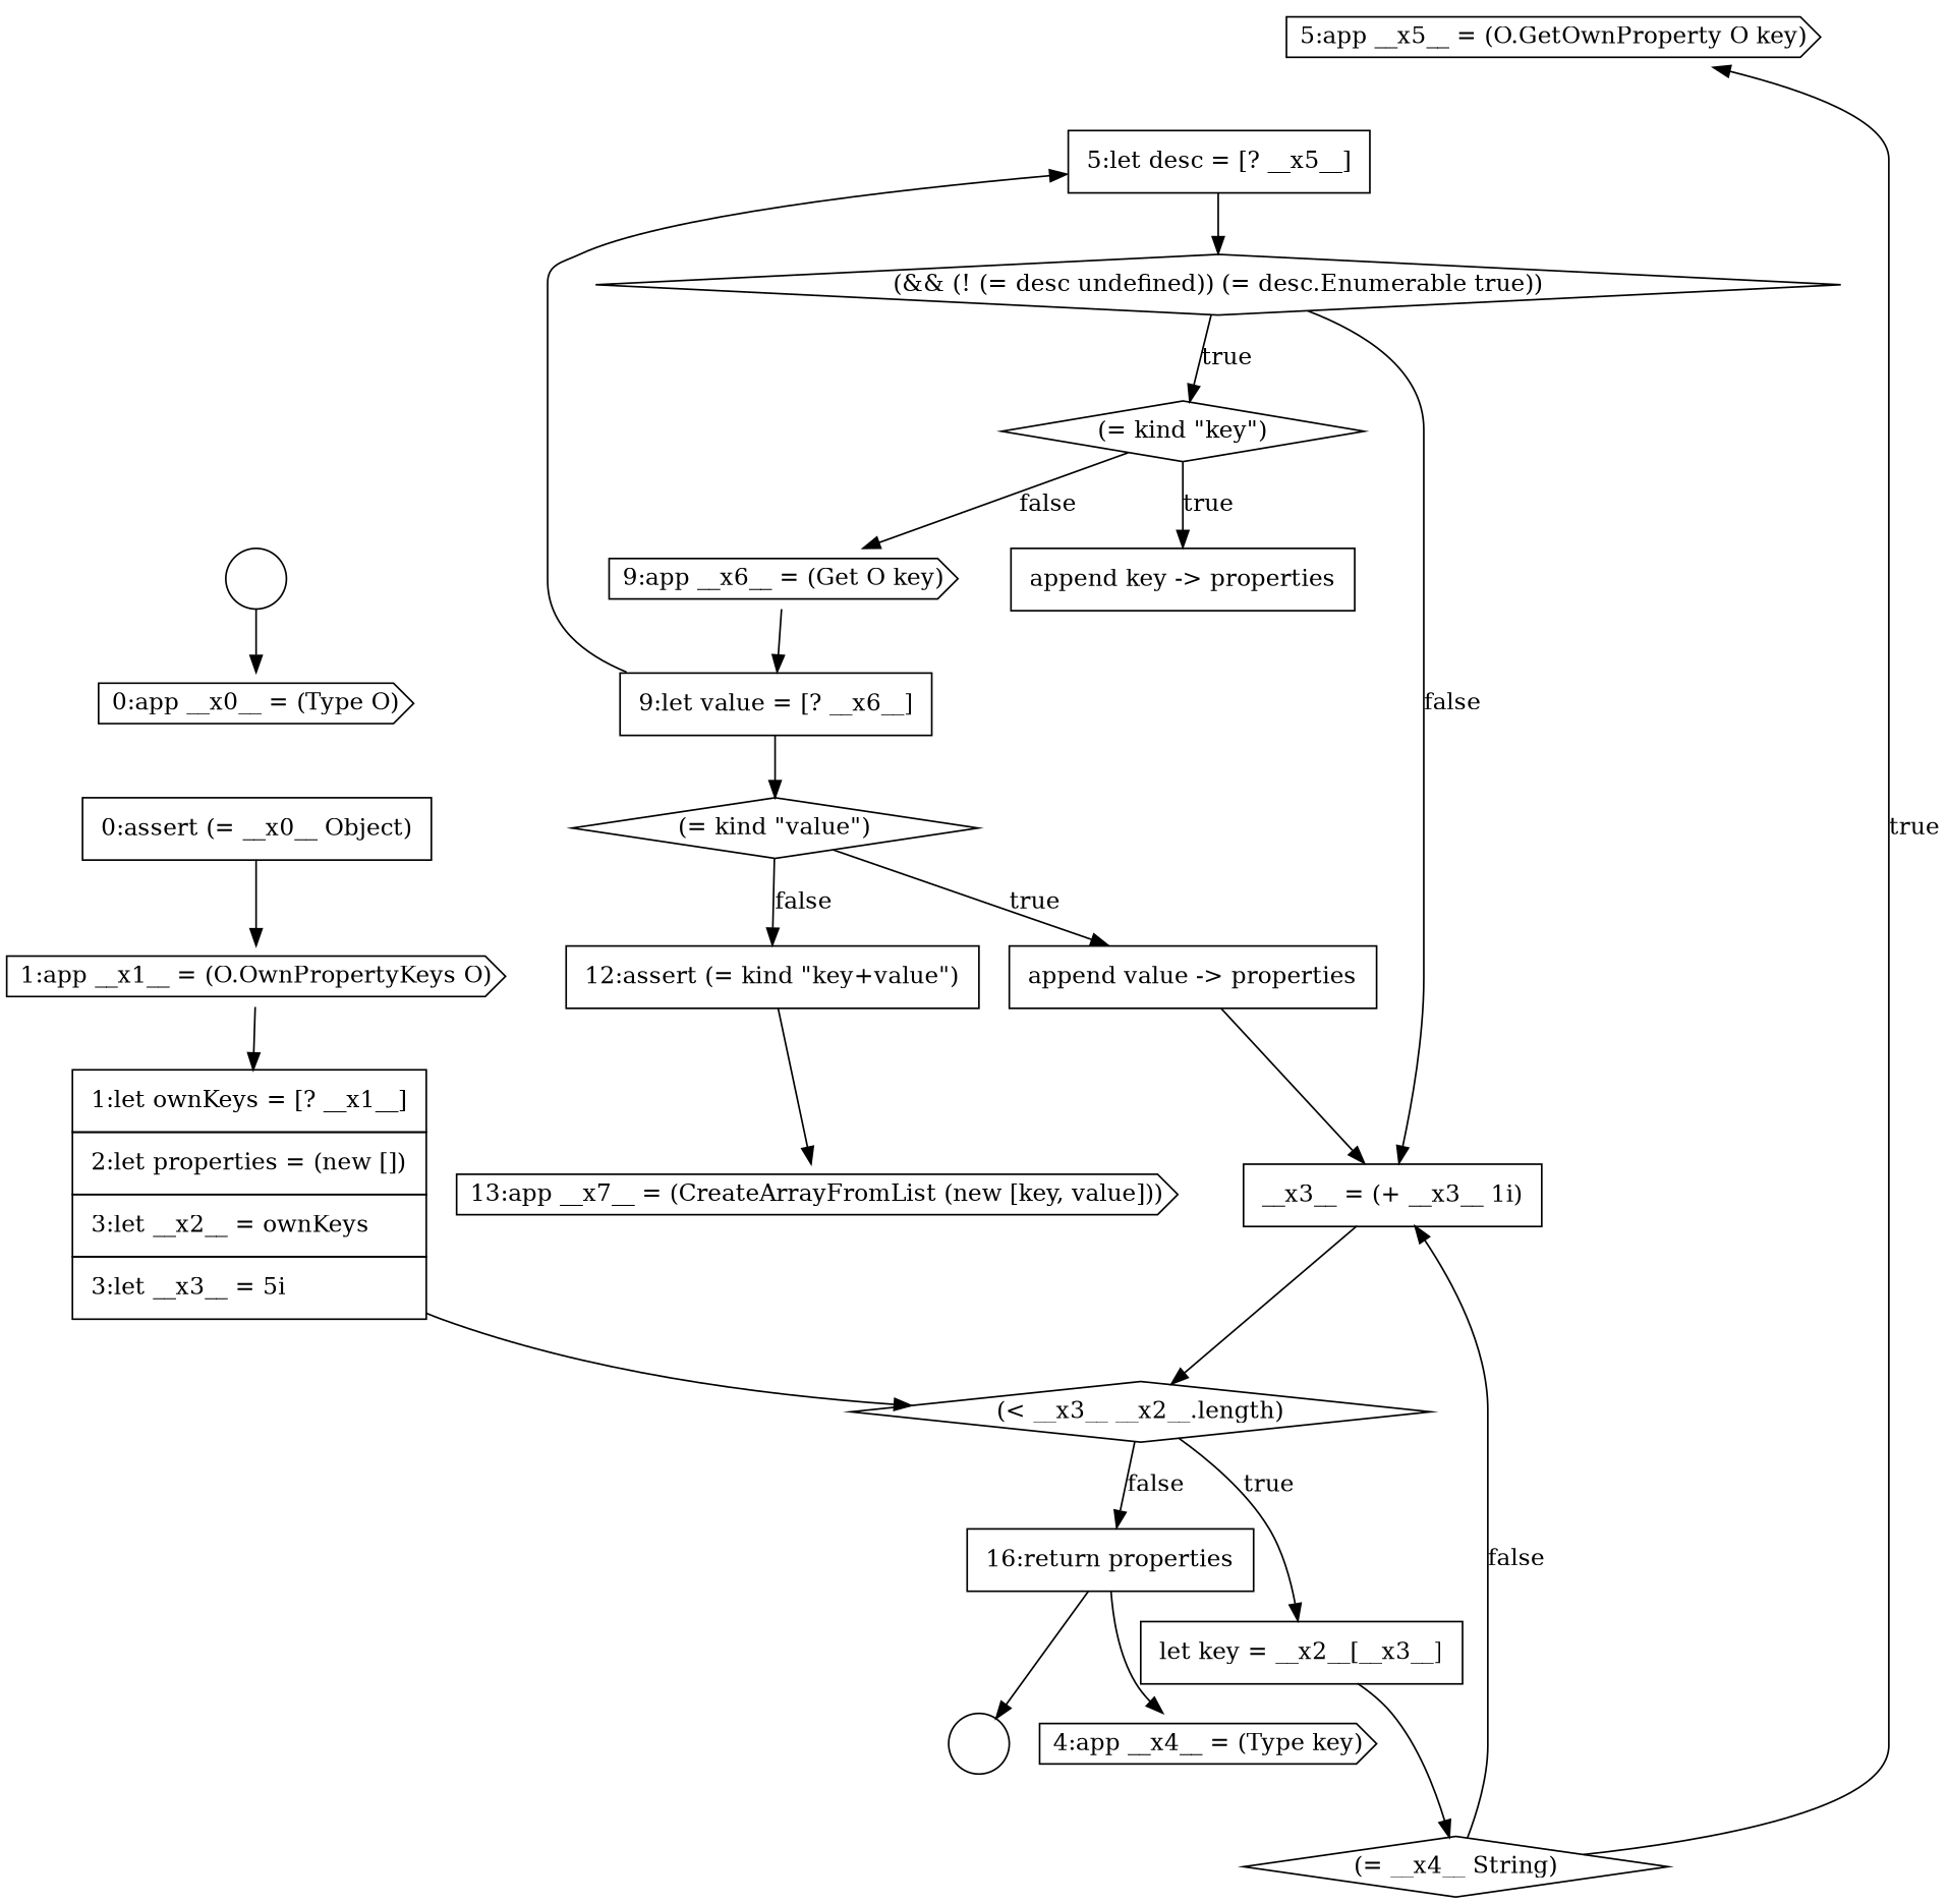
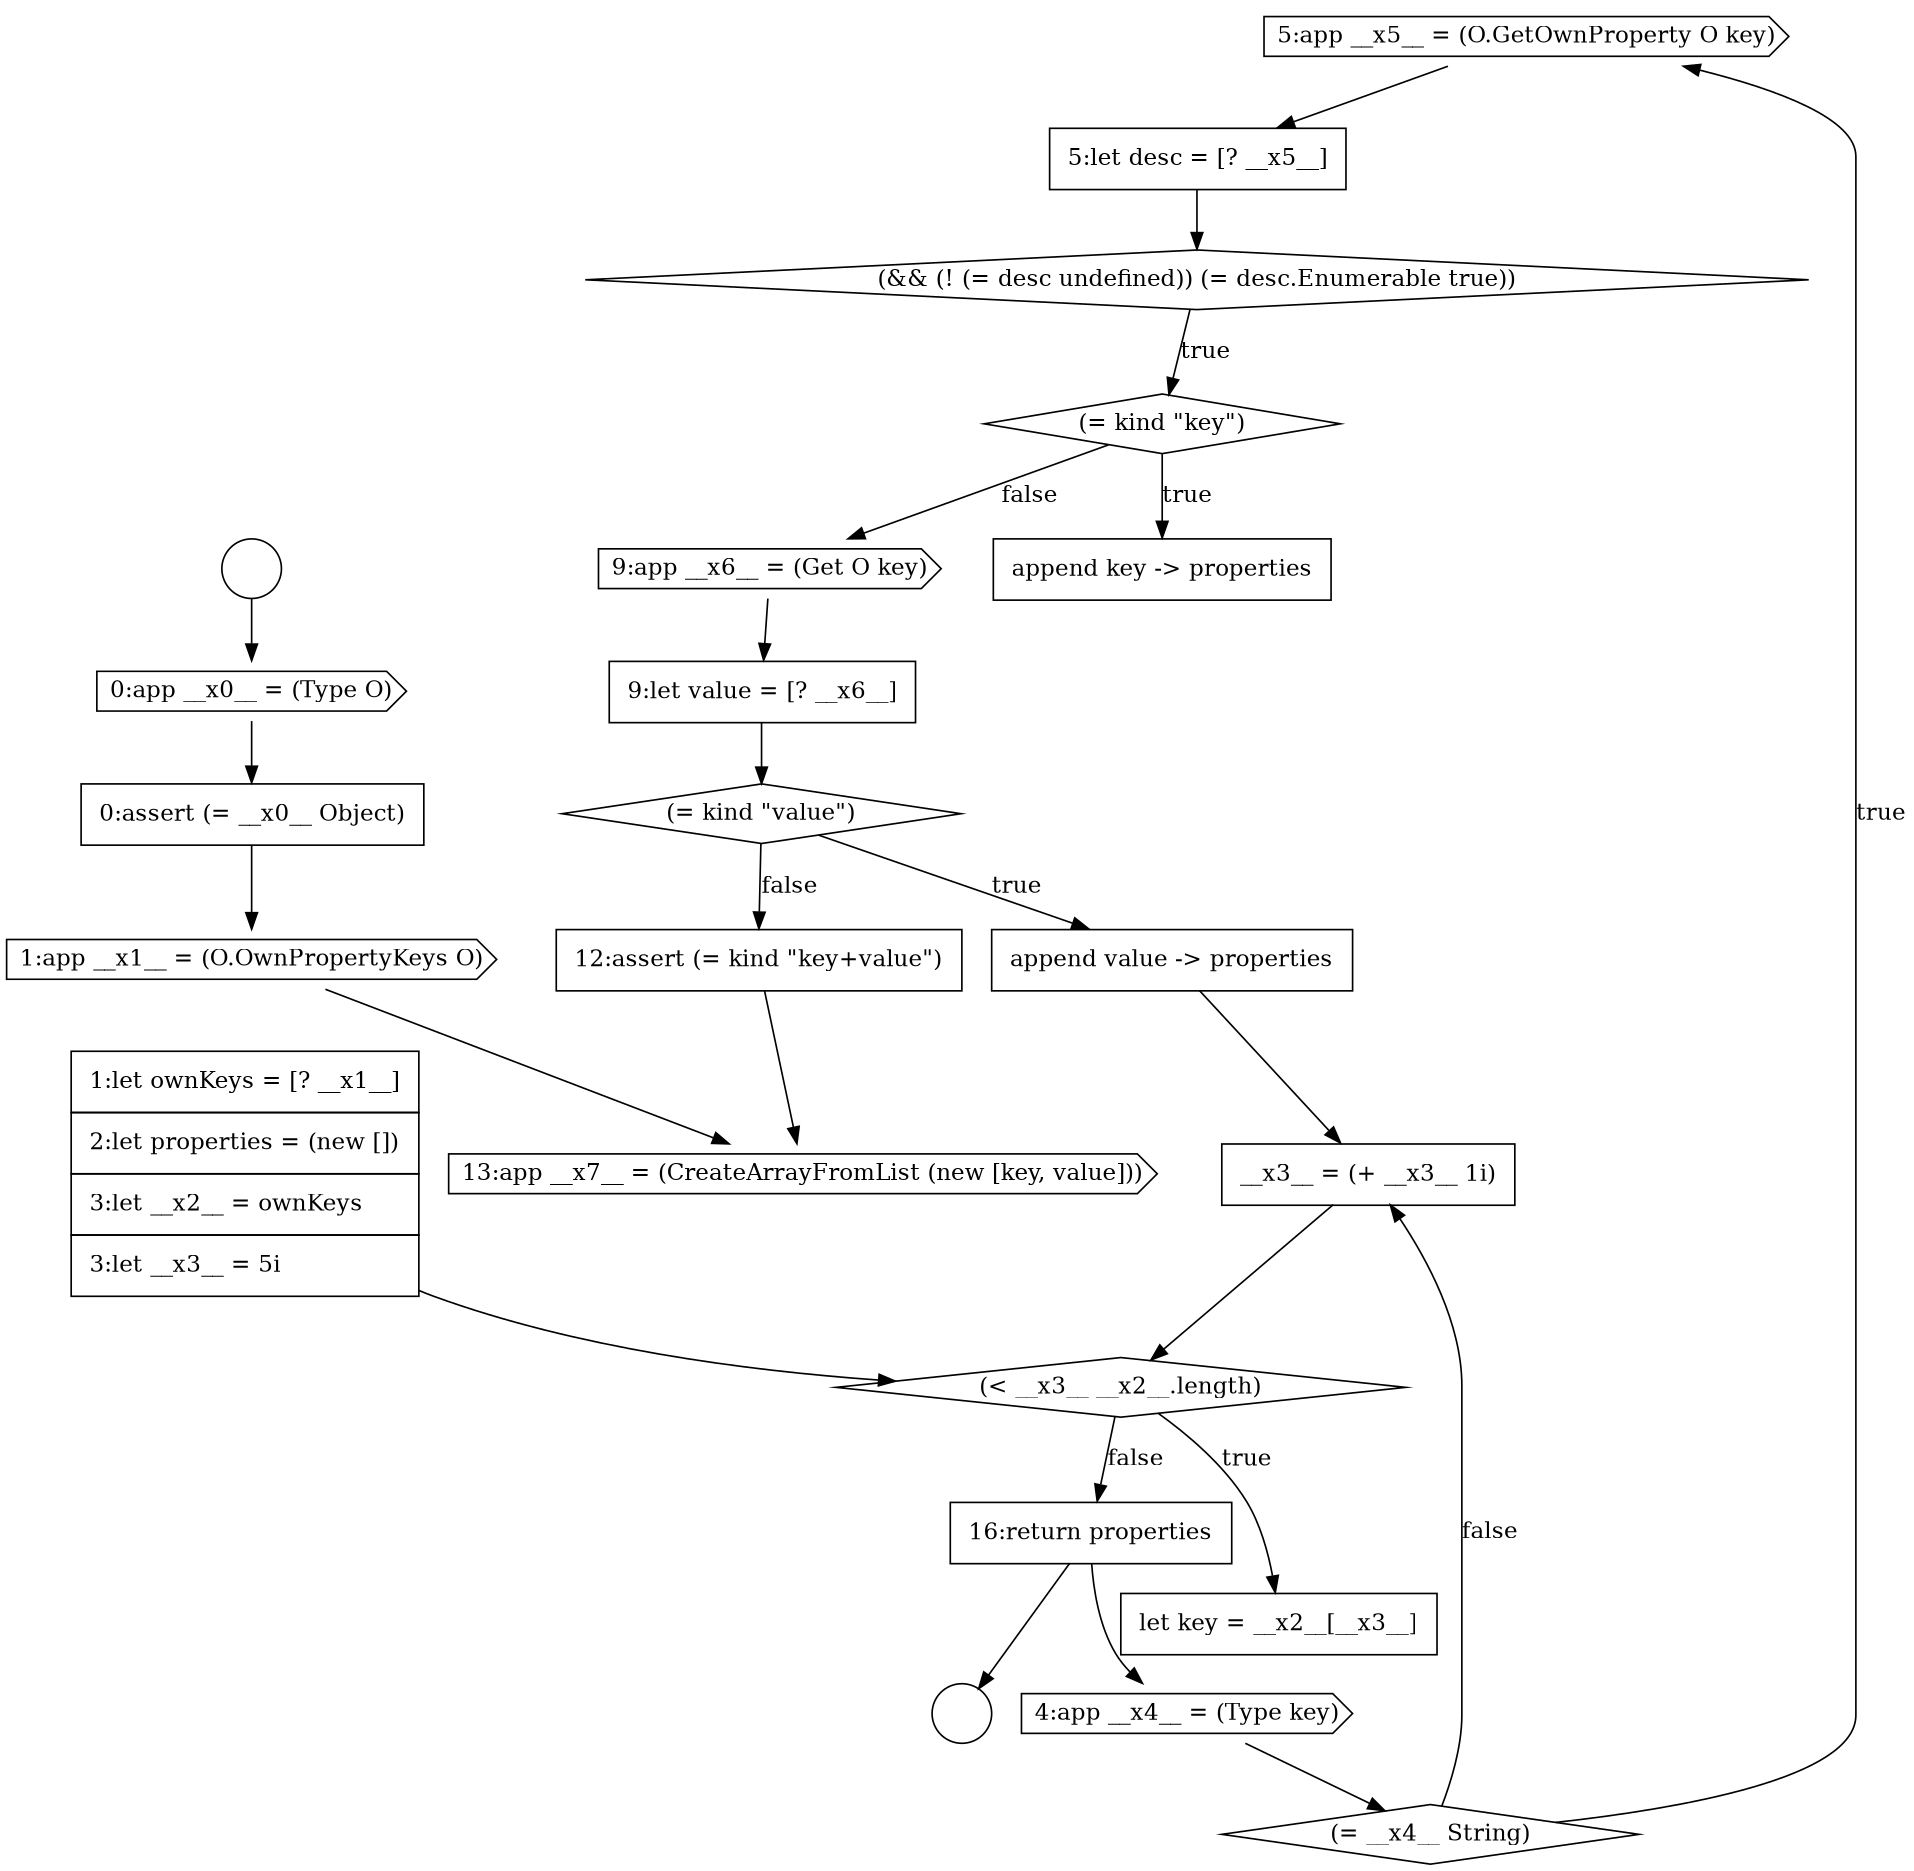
  digraph {
    node [color=black fillcolor=white shape=none style=filled]
    edge [color=black]
    n1 [label=<<font color="black">5:app __x5__ = (O.GetOwnProperty O key)</font>> shape=cds]
    n2 [label=<<font color="black">     <table border="0" cellborder="1" cellspacing="0" cellpadding="10">       <tr><td align="left">5:let desc = [? __x5__]</td></tr>     </table>   </font>> margin=0]
    n3 [label=<<font color="black">(&amp;&amp; (! (= desc undefined)) (= desc.Enumerable true))</font>> shape=diamond]
    n4 [label=<<font color="black">9:app __x6__ = (Get O key)</font>> shape=cds]
    n5 [label=<<font color="black">     <table border="0" cellborder="1" cellspacing="0" cellpadding="10">       <tr><td align="left">9:let value = [? __x6__]</td></tr>     </table>   </font>> margin=0]
    n6 [label=<<font color="black">(= kind &quot;value&quot;)</font>> shape=diamond]
    n7 [label=<<font color="black">     <table border="0" cellborder="1" cellspacing="0" cellpadding="10">       <tr><td align="left">12:assert (= kind &quot;key+value&quot;)</td></tr>     </table>   </font>> margin=0]
    n8 [label=<<font color="black">     <table border="0" cellborder="1" cellspacing="0" cellpadding="10">       <tr><td align="left">append value -&gt; properties</td></tr>     </table>   </font>> margin=0]
    n9 [label=<<font color="black">(= kind &quot;key&quot;)</font>> shape=diamond]
    n10 [label=<<font color="black">     <table border="0" cellborder="1" cellspacing="0" cellpadding="10">       <tr><td align="left">__x3__ = (+ __x3__ 1i)</td></tr>     </table>   </font>> margin=0]
    n11 [label=" " shape=circle]
    n12 [label=<<font color="black">4:app __x4__ = (Type key)</font>> shape=cds]
    n13 [label=<<font color="black">(= __x4__ String)</font>> shape=diamond]
    n14 [label=<<font color="black">13:app __x7__ = (CreateArrayFromList (new [key, value]))</font>> shape=cds]
    n15 [label=<<font color="black">     <table border="0" cellborder="1" cellspacing="0" cellpadding="10">       <tr><td align="left">append key -&gt; properties</td></tr>     </table>   </font>> margin=0]
    n16 [label=<<font color="black">(&lt; __x3__ __x2__.length)</font>> shape=diamond]
    n17 [label=<<font color="black">0:app __x0__ = (Type O)</font>> shape=cds]
    n18 [label=<<font color="black">     <table border="0" cellborder="1" cellspacing="0" cellpadding="10">       <tr><td align="left">0:assert (= __x0__ Object)</td></tr>     </table>   </font>> margin=0]
    n19 [label=<<font color="black">1:app __x1__ = (O.OwnPropertyKeys O)</font>> shape=cds]
    n20 [label=<<font color="black">     <table border="0" cellborder="1" cellspacing="0" cellpadding="10">       <tr><td align="left">16:return properties</td></tr>     </table>   </font>> margin=0]
    n21 [label=<<font color="black">     <table border="0" cellborder="1" cellspacing="0" cellpadding="10">       <tr><td align="left">let key = __x2__[__x3__]</td></tr>     </table>   </font>> margin=0]
    n22 [label=<<font color="black">     <table border="0" cellborder="1" cellspacing="0" cellpadding="10">       <tr><td align="left">1:let ownKeys = [? __x1__]</td></tr>       <tr><td align="left">2:let properties = (new [])</td></tr>       <tr><td align="left">3:let __x2__ = ownKeys</td></tr>       <tr><td align="left">3:let __x3__ = 5i</td></tr>     </table>   </font>> margin=0]
    n23 [label=" " shape=circle]
-   n5 -> n2
+   n1 -> n2
    n2 -> n3
    n3 -> n9 [label=<<font color="black">true</font>>]
-   n3 -> n10 [label=<<font color="black">false</font>>]
    n4 -> n5
    n5 -> n6
    n6 -> n7 [label=<<font color="black">false</font>>]
    n6 -> n8 [label=<<font color="black">true</font>>]
    n7 -> n14
    n8 -> n10
    n9 -> n4 [label=<<font color="black">false</font>>]
    n9 -> n15 [label=<<font color="black">true</font>>]
    n10 -> n16
-   n21 -> n13
+   n12 -> n13
    n13 -> n1 [label=<<font color="black">true</font>>]
    n13 -> n10 [label=<<font color="black">false</font>>]
    n16 -> n20 [label=<<font color="black">false</font>>]
    n16 -> n21 [label=<<font color="black">true</font>>]
+   n17 -> n18
    n18 -> n19
-   n19 -> n22
+   n19 -> n14
    n20 -> n11
    n20 -> n12
    n22 -> n16
    n23 -> n17
  }
